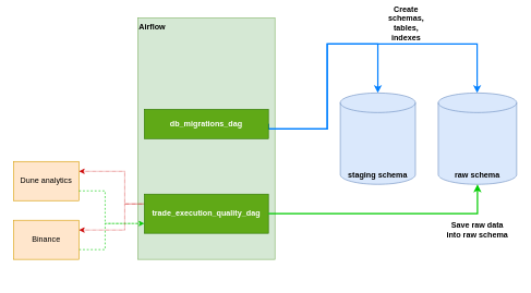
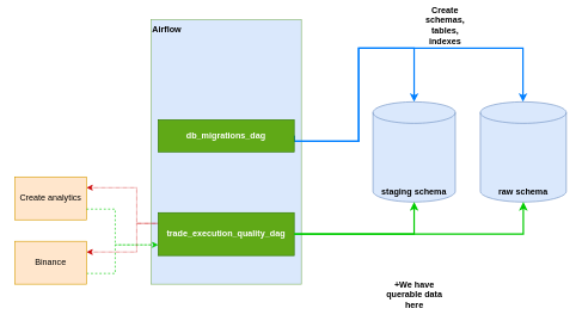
  <mxCell id="0" />
  <mxCell id="1" parent="0" />
- <mxCell id="2" value="Dune analytics" style="rounded=0;whiteSpace=wrap;html=1;fillColor=#ffe6cc;strokeColor=#d79b00;" parent="1" vertex="1"><mxGeometry x="20" y="247" width="100" height="60" as="geometry" /></mxCell>
+ <mxCell id="2" value="Create analytics" style="rounded=0;whiteSpace=wrap;html=1;fillColor=#ffe6cc;strokeColor=#d79b00;" parent="1" vertex="1"><mxGeometry x="20" y="247" width="100" height="60" as="geometry" /></mxCell>
  <mxCell id="3" style="edgeStyle=orthogonalEdgeStyle;rounded=0;orthogonalLoop=1;jettySize=auto;html=1;exitX=1;exitY=0.75;exitDx=0;exitDy=0;entryX=0;entryY=0.75;entryDx=0;entryDy=0;dashed=1;strokeColor=#00CC00;" parent="1" source="4" target="9" edge="1"><mxGeometry relative="1" as="geometry"><Array as="points"><mxPoint x="160" y="382" /><mxPoint x="160" y="342" /></Array></mxGeometry></mxCell>
  <mxCell id="4" value="Binance" style="rounded=0;whiteSpace=wrap;html=1;fillColor=#ffe6cc;strokeColor=#d79b00;" parent="1" vertex="1"><mxGeometry x="20" y="337" width="100" height="60" as="geometry" /></mxCell>
- <mxCell id="5" value="Airflow" style="rounded=0;whiteSpace=wrap;html=1;fontStyle=1;verticalAlign=top;align=left;fillColor=#d5e8d4;strokeColor=#82b366;" parent="1" vertex="1"><mxGeometry x="210" y="27" width="210" height="370" as="geometry" /></mxCell>
+ <mxCell id="5" value="Airflow" style="rounded=0;whiteSpace=wrap;html=1;fontStyle=1;verticalAlign=top;align=left;fillColor=#dae8fc;strokeColor=#82b366;" parent="1" vertex="1"><mxGeometry x="210" y="27" width="210" height="370" as="geometry" /></mxCell>
  <mxCell id="6" value="" style="shape=image;verticalLabelPosition=bottom;labelBackgroundColor=default;verticalAlign=top;aspect=fixed;imageAspect=0;image=https://www.element61.be/sites/default/files/img_knowledge_base/airflow.png;" parent="1" vertex="1"><mxGeometry x="280" y="37" width="90" height="90" as="geometry" /></mxCell>
  <mxCell id="7" style="edgeStyle=orthogonalEdgeStyle;rounded=0;orthogonalLoop=1;jettySize=auto;html=1;exitX=0;exitY=0.25;exitDx=0;exitDy=0;entryX=1;entryY=0.25;entryDx=0;entryDy=0;strokeColor=#CC0000;dashed=1;dashPattern=1 1;" parent="1" source="9" target="2" edge="1"><mxGeometry relative="1" as="geometry"><Array as="points"><mxPoint x="190" y="312" /><mxPoint x="190" y="262" /></Array></mxGeometry></mxCell>
  <mxCell id="8" style="edgeStyle=orthogonalEdgeStyle;rounded=0;orthogonalLoop=1;jettySize=auto;html=1;exitX=0;exitY=0.25;exitDx=0;exitDy=0;entryX=1;entryY=0.25;entryDx=0;entryDy=0;strokeColor=#CC0000;dashed=1;dashPattern=1 1;" parent="1" source="9" target="4" edge="1"><mxGeometry relative="1" as="geometry"><Array as="points"><mxPoint x="190" y="312" /><mxPoint x="190" y="352" /></Array></mxGeometry></mxCell>
  <mxCell id="9" value="trade_execution_quality_dag" style="rounded=0;whiteSpace=wrap;html=1;fontStyle=1;fillColor=#60a917;fontColor=#ffffff;strokeColor=#2D7600;" parent="1" vertex="1"><mxGeometry x="220" y="297" width="190" height="60" as="geometry" /></mxCell>
  <mxCell id="10" style="edgeStyle=orthogonalEdgeStyle;rounded=0;orthogonalLoop=1;jettySize=auto;html=1;exitX=1;exitY=0.5;exitDx=0;exitDy=0;entryX=0.5;entryY=0;entryDx=0;entryDy=0;strokeColor=#007FFF;strokeWidth=2;" parent="1" source="12" target="18" edge="1"><mxGeometry relative="1" as="geometry"><Array as="points"><mxPoint x="500" y="197" /><mxPoint x="500" y="67" /><mxPoint x="578" y="67" /></Array></mxGeometry></mxCell>
  <mxCell id="11" style="edgeStyle=orthogonalEdgeStyle;rounded=0;orthogonalLoop=1;jettySize=auto;html=1;exitX=1;exitY=0.5;exitDx=0;exitDy=0;entryX=0.5;entryY=0;entryDx=0;entryDy=0;strokeColor=#007FFF;strokeWidth=2;" parent="1" source="12" target="15" edge="1"><mxGeometry relative="1" as="geometry"><Array as="points"><mxPoint x="500" y="197" /><mxPoint x="500" y="67" /><mxPoint x="730" y="67" /></Array></mxGeometry></mxCell>
  <mxCell id="12" value="db_migrations_dag" style="rounded=0;whiteSpace=wrap;html=1;fontStyle=1;fillColor=#60a917;fontColor=#ffffff;strokeColor=#2D7600;" parent="1" vertex="1"><mxGeometry x="220" y="167" width="190" height="45" as="geometry" /></mxCell>
  <mxCell id="13" value="" style="group;" parent="1" vertex="1" connectable="0"><mxGeometry x="670" y="142" width="120" height="140" as="geometry" /></mxCell>
  <mxCell id="14" value="raw schema" style="shape=cylinder3;whiteSpace=wrap;html=1;boundedLbl=1;backgroundOutline=1;size=15;fontStyle=1;verticalAlign=bottom;fillColor=#dae8fc;strokeColor=#6c8ebf;" parent="13" vertex="1"><mxGeometry y="4.188e-14" width="120" height="140.0" as="geometry" /></mxCell>
  <mxCell id="15" value="" style="shape=image;verticalLabelPosition=bottom;labelBackgroundColor=default;verticalAlign=top;aspect=fixed;imageAspect=0;image=https://raw.githubusercontent.com/docker-library/docs/01c12653951b2fe592c1f93a13b4e289ada0e3a1/postgres/logo.png;" parent="13" vertex="1"><mxGeometry x="23.333" width="72.393" height="66.602" as="geometry" /></mxCell>
  <mxCell id="16" value="" style="group;" parent="1" vertex="1" connectable="0"><mxGeometry x="520" y="142" width="115" height="140" as="geometry" /></mxCell>
  <mxCell id="17" value="staging schema" style="shape=cylinder3;whiteSpace=wrap;html=1;boundedLbl=1;backgroundOutline=1;size=15;fontStyle=1;verticalAlign=bottom;fillColor=#dae8fc;strokeColor=#6c8ebf;" parent="16" vertex="1"><mxGeometry y="4.188e-14" width="115" height="140.0" as="geometry" /></mxCell>
  <mxCell id="18" value="" style="shape=image;verticalLabelPosition=bottom;labelBackgroundColor=default;verticalAlign=top;aspect=fixed;imageAspect=0;image=https://raw.githubusercontent.com/docker-library/docs/01c12653951b2fe592c1f93a13b4e289ada0e3a1/postgres/logo.png;" parent="16" vertex="1"><mxGeometry x="22.361" width="70.278" height="64.656" as="geometry" /></mxCell>
  <mxCell id="19" style="edgeStyle=orthogonalEdgeStyle;rounded=0;orthogonalLoop=1;jettySize=auto;html=1;exitX=1;exitY=0.75;exitDx=0;exitDy=0;entryX=0;entryY=0.75;entryDx=0;entryDy=0;dashed=1;strokeColor=#00CC00;" parent="1" source="2" target="9" edge="1"><mxGeometry relative="1" as="geometry"><Array as="points"><mxPoint x="160" y="292" /><mxPoint x="160" y="342" /></Array></mxGeometry></mxCell>
  <mxCell id="20" value="Create schemas, tables, indexes" style="text;html=1;strokeColor=none;fillColor=none;align=center;verticalAlign=middle;whiteSpace=wrap;rounded=0;fontStyle=1" parent="1" vertex="1"><mxGeometry x="591" y="20" width="60" height="30" as="geometry" /></mxCell>
+ <mxCell id="21" style="edgeStyle=orthogonalEdgeStyle;rounded=0;orthogonalLoop=1;jettySize=auto;html=1;exitX=1;exitY=0.5;exitDx=0;exitDy=0;entryX=0.5;entryY=1;entryDx=0;entryDy=0;entryPerimeter=0;strokeColor=#00CC00;strokeWidth=2;" parent="1" source="9" target="17" edge="1"><mxGeometry relative="1" as="geometry" /></mxCell>
  <mxCell id="22" style="edgeStyle=orthogonalEdgeStyle;rounded=0;orthogonalLoop=1;jettySize=auto;html=1;exitX=1;exitY=0.5;exitDx=0;exitDy=0;entryX=0.5;entryY=1;entryDx=0;entryDy=0;entryPerimeter=0;strokeColor=#00CC00;strokeWidth=2;" parent="1" source="9" target="14" edge="1"><mxGeometry relative="1" as="geometry" /></mxCell>
- <mxCell id="23" value="Save raw data into raw schema" style="text;html=1;strokeColor=none;fillColor=none;align=center;verticalAlign=middle;whiteSpace=wrap;rounded=0;fontStyle=1" parent="1" vertex="1"><mxGeometry x="680" y="337" width="100" height="30" as="geometry" /></mxCell>
+ <mxCell id="24" value="+We have querable data here" style="text;html=1;strokeColor=none;fillColor=none;align=center;verticalAlign=middle;whiteSpace=wrap;rounded=0;fontStyle=1" parent="1" vertex="1"><mxGeometry x="527.5" y="397" width="100" height="30" as="geometry" /></mxCell>
